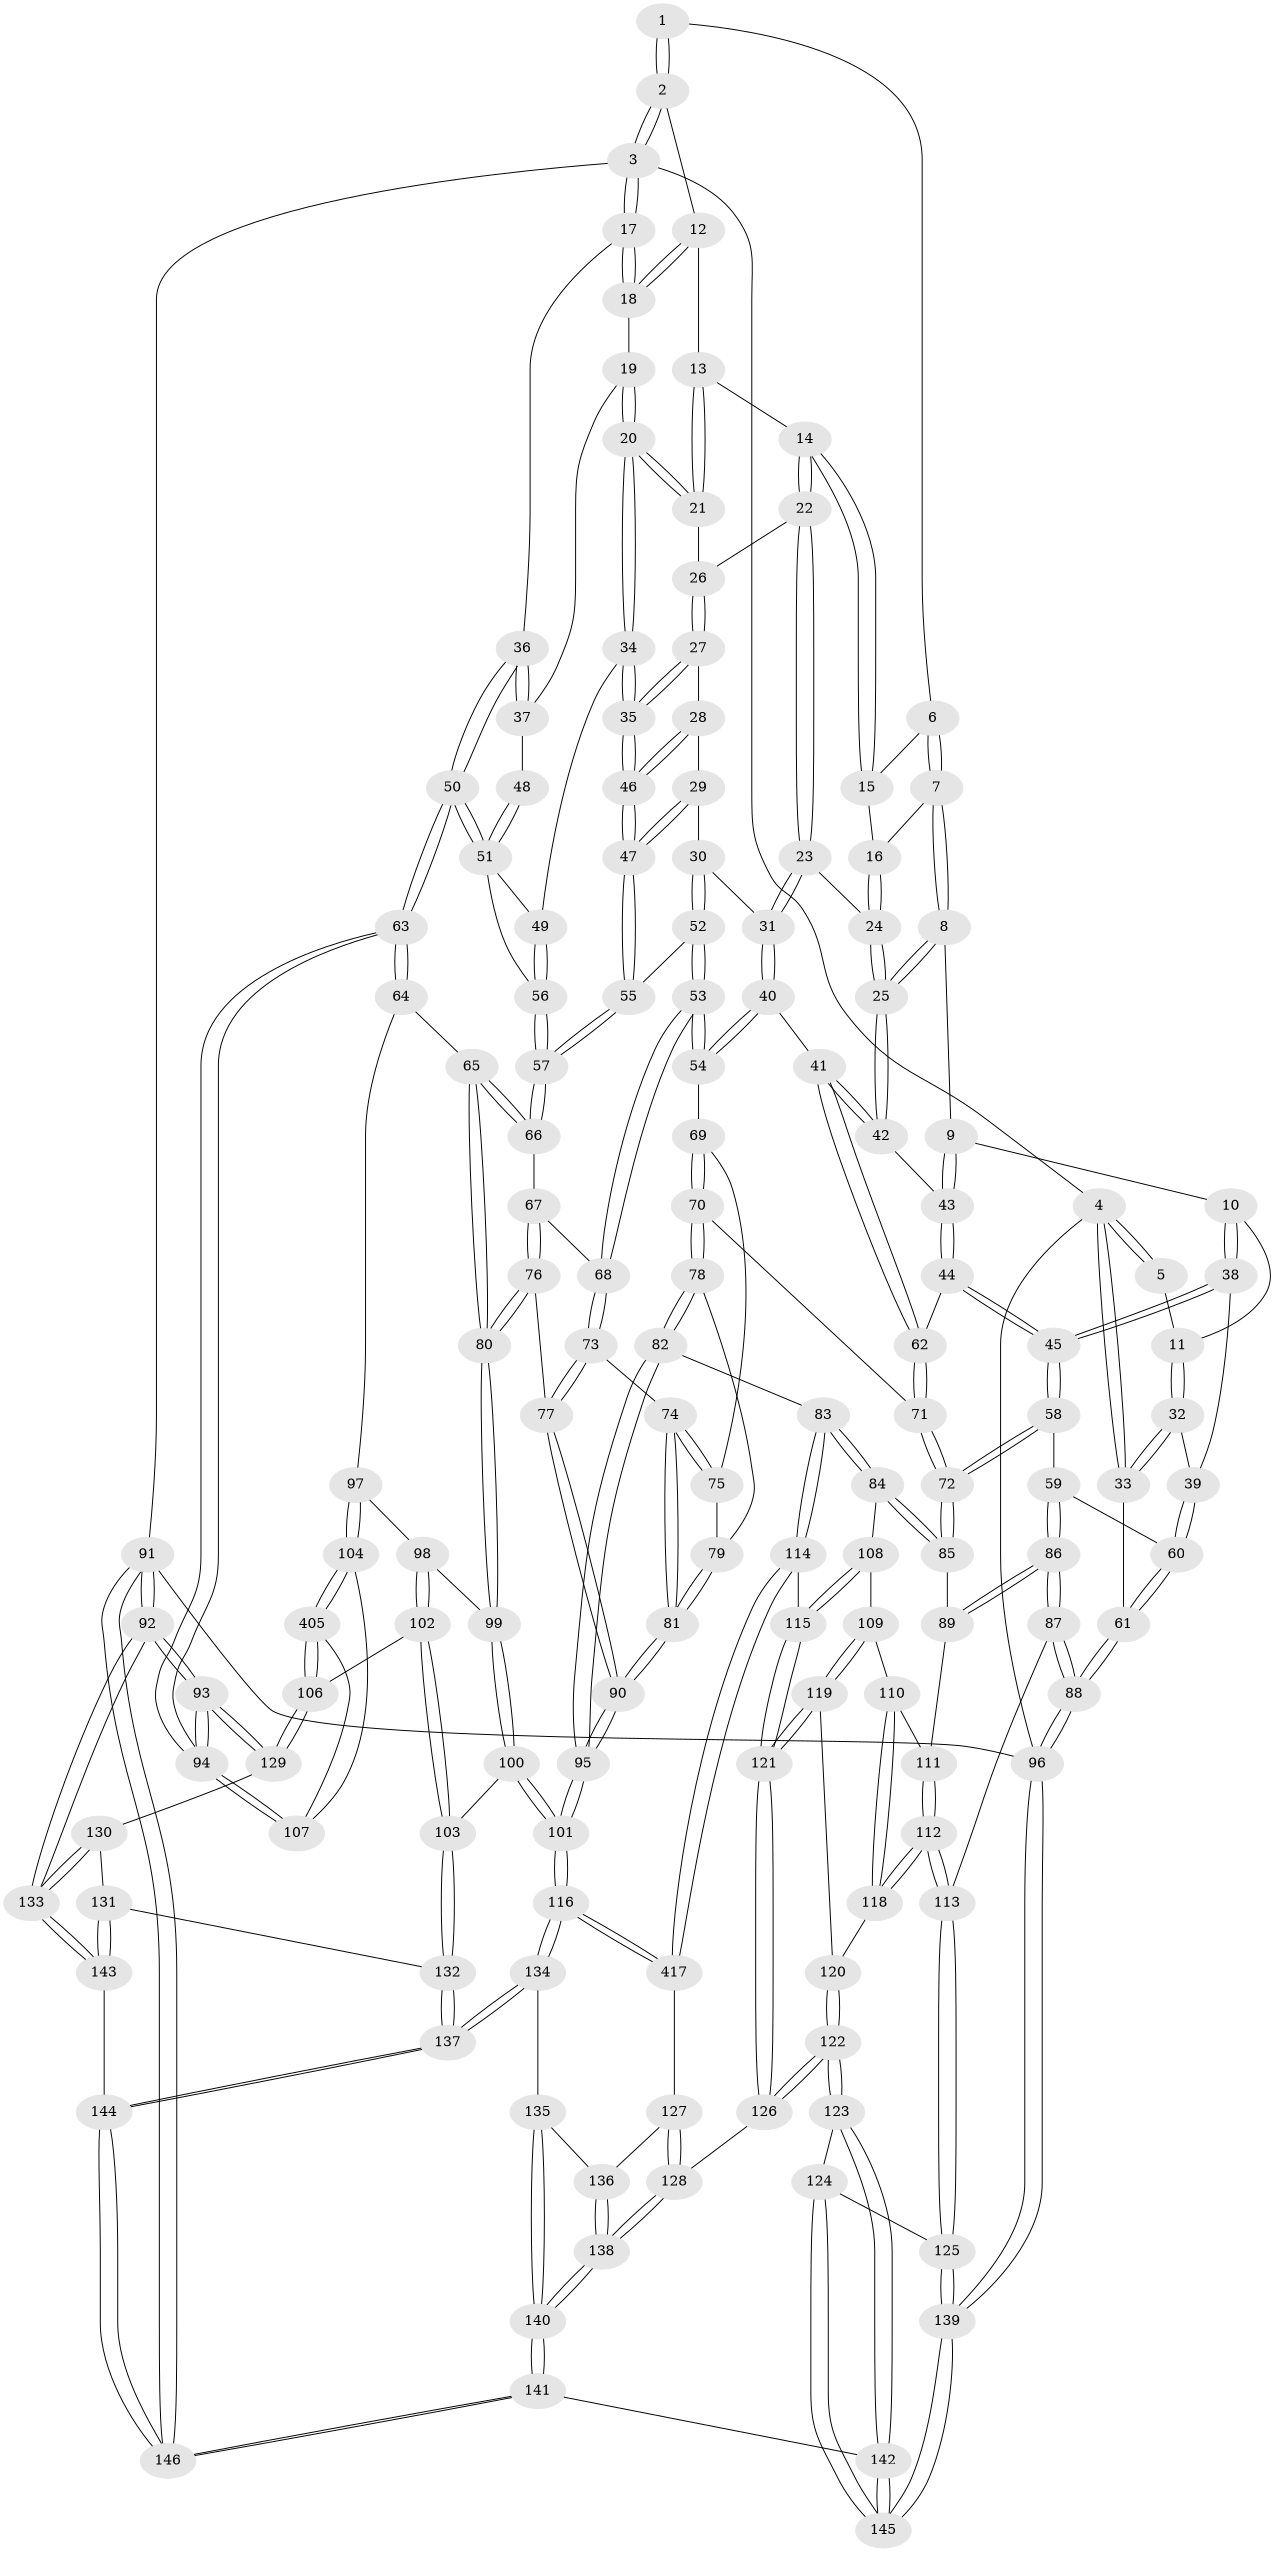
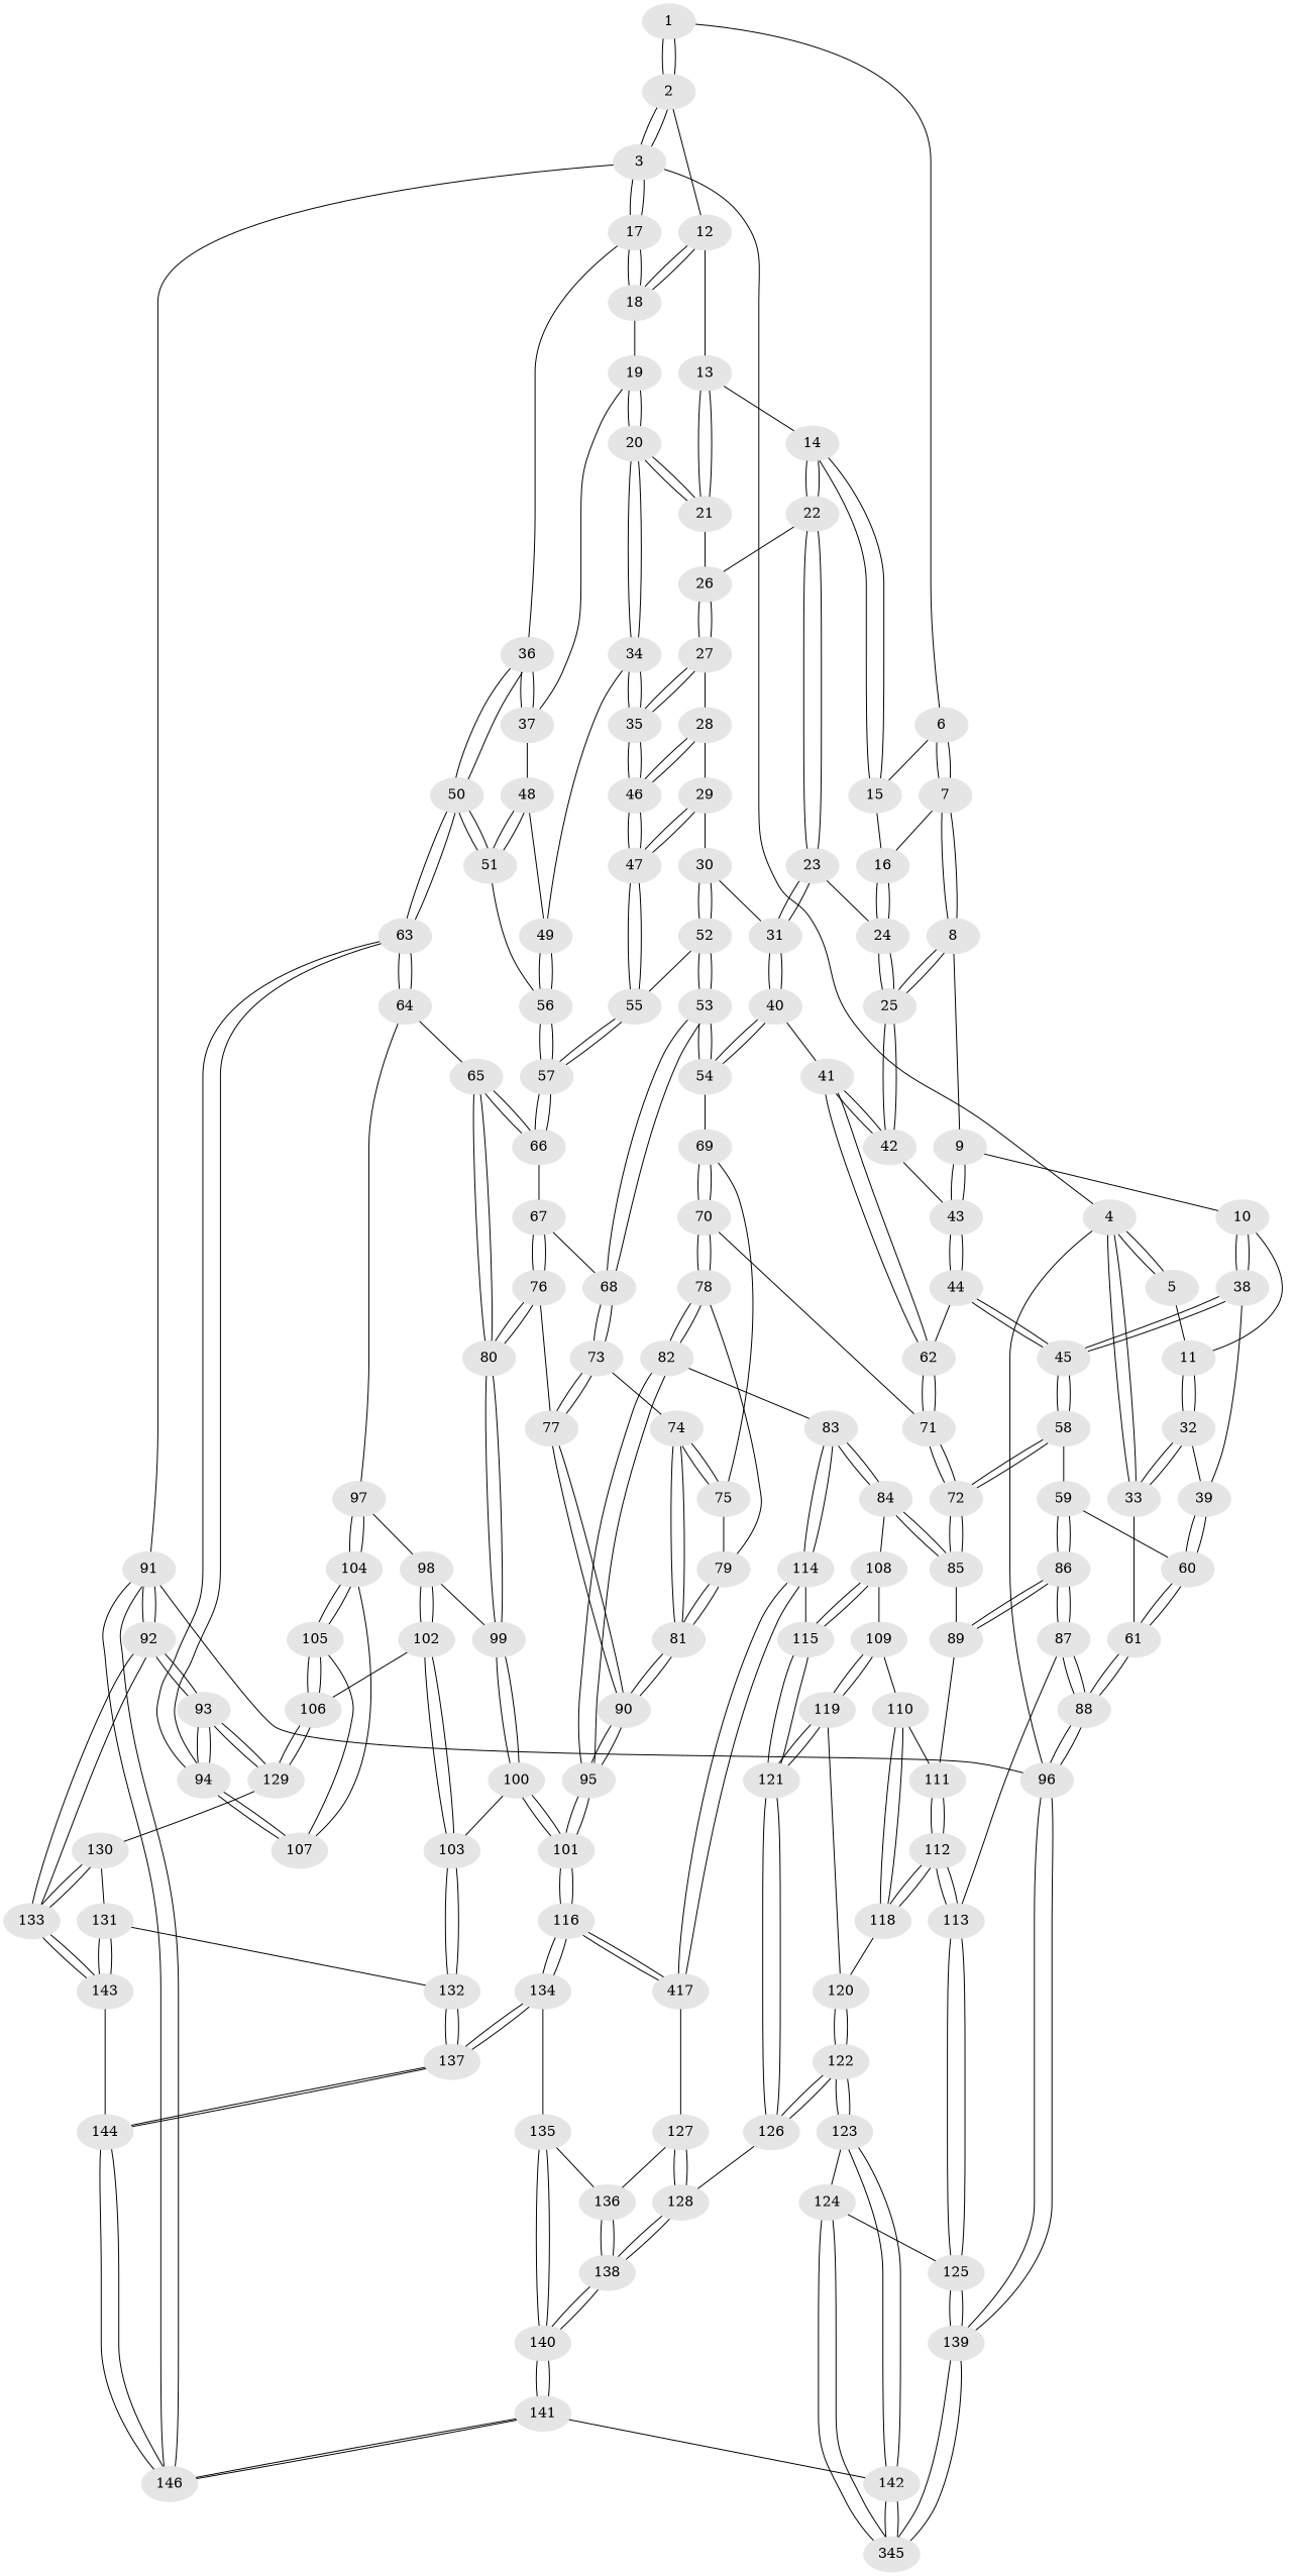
  graph {
    node [color=gray90 style=filled]
    1
    2
    6
    3
    12
    7
    15
    4
    17
    91
    13
    18
    5
    33
    96
    36
    92
    146
    11
    61
    139
    32
    8
    16
    9
    25
    24
    10
    43
    42
    38
    44
    39
    45
    14
    21
    19
    22
    26
    23
    37
    50
    20
    34
    48
    35
    49
    27
    31
    40
    28
    29
    46
    30
    47
    52
    55
    53
    41
    54
    60
    88
    56
    51
    63
    58
    62
    69
    71
    59
    72
    57
    64
    94
    68
    73
    70
    75
    66
    67
    86
    85
    89
    87
    65
    97
    107
    80
    98
    104
    99
    76
    77
    74
    78
    79
    82
    81
    90
    95
    83
    100
    84
    114
    101
    108
    115
    n108 [label=417]
    109
    111
    113
    125
    112
    93
    133
    129
    143
    130
    116
-   145
+   145 [label=345]
    102
-   105 [label=405]
+   105
    103
    106
    132
    134
    137
    110
    119
    121
    118
    120
    127
    126
    135
    128
    136
    122
    123
    124
    142
    138
    140
    131
    144
    141
    1 -- 2
    1 -- 2
    1 -- 6
    2 -- 3
    2 -- 3
    2 -- 12
    6 -- 7
    6 -- 7
    6 -- 15
    3 -- 4
    3 -- 17
    3 -- 17
    3 -- 91
    12 -- 13
    12 -- 18
    12 -- 18
    7 -- 8
    7 -- 8
    7 -- 16
    15 -- 16
    4 -- 5
    4 -- 5
    4 -- 33
    4 -- 33
    4 -- 96
    17 -- 18
    17 -- 18
    17 -- 36
    91 -- 96
    91 -- 92
    91 -- 92
    91 -- 146
    91 -- 146
    13 -- 14
    13 -- 21
    13 -- 21
    18 -- 19
    5 -- 11
    33 -- 61
    96 -- 139
    96 -- 139
    36 -- 37
    36 -- 37
    36 -- 50
    36 -- 50
    92 -- 93
    92 -- 93
    92 -- 133
    92 -- 133
    11 -- 32
    11 -- 32
    61 -- 88
    61 -- 88
    139 -- 145
    139 -- 145
    32 -- 33
    32 -- 33
    32 -- 39
    8 -- 9
    8 -- 25
    8 -- 25
    16 -- 24
    16 -- 24
    9 -- 10
    9 -- 43
    9 -- 43
    25 -- 42
    25 -- 42
    24 -- 25
    24 -- 25
    10 -- 11
    10 -- 38
    10 -- 38
    43 -- 44
    43 -- 44
    42 -- 43
    38 -- 39
    38 -- 45
    38 -- 45
    44 -- 45
    44 -- 45
    44 -- 62
    39 -- 60
    39 -- 60
    45 -- 58
    45 -- 58
    14 -- 15
    14 -- 15
    14 -- 22
    14 -- 22
    21 -- 26
    19 -- 37
    19 -- 20
    19 -- 20
    22 -- 26
    22 -- 23
    22 -- 23
    26 -- 27
    26 -- 27
    23 -- 24
    23 -- 31
    23 -- 31
    37 -- 48
    50 -- 51
    50 -- 51
    50 -- 63
    50 -- 63
    20 -- 21
    20 -- 21
    20 -- 34
    20 -- 34
    34 -- 35
    34 -- 35
    34 -- 49
-   51 -- 49
+   48 -- 49
    48 -- 51
    48 -- 51
    35 -- 46
    35 -- 46
    49 -- 56
    49 -- 56
    27 -- 35
    27 -- 35
    27 -- 28
    31 -- 40
    31 -- 40
    40 -- 41
    40 -- 54
    40 -- 54
    28 -- 29
    28 -- 46
    28 -- 46
    29 -- 30
    29 -- 47
    29 -- 47
    46 -- 47
    46 -- 47
    30 -- 31
    30 -- 52
    30 -- 52
    47 -- 55
    47 -- 55
    52 -- 55
    52 -- 53
    52 -- 53
    55 -- 57
    55 -- 57
    53 -- 54
    53 -- 54
    53 -- 68
    53 -- 68
    41 -- 42
    41 -- 42
    41 -- 62
    41 -- 62
    54 -- 69
    60 -- 61
    60 -- 61
    88 -- 96
    88 -- 96
    56 -- 57
    56 -- 57
    51 -- 56
    63 -- 64
    63 -- 64
    63 -- 94
    63 -- 94
    58 -- 59
    58 -- 72
    58 -- 72
    62 -- 71
    62 -- 71
    69 -- 70
    69 -- 70
    69 -- 75
    71 -- 72
    71 -- 72
    59 -- 60
    59 -- 86
    59 -- 86
    72 -- 85
    72 -- 85
    57 -- 66
    57 -- 66
    64 -- 65
    64 -- 97
    94 -- 107
    94 -- 107
    68 -- 73
    68 -- 73
    73 -- 77
    73 -- 77
    73 -- 74
    70 -- 71
    70 -- 78
    70 -- 78
    75 -- 79
    66 -- 67
    67 -- 68
    67 -- 76
    67 -- 76
    86 -- 89
    86 -- 89
    86 -- 87
    86 -- 87
    85 -- 89
    89 -- 111
    87 -- 88
    87 -- 88
    87 -- 113
    65 -- 66
    65 -- 66
    65 -- 80
    65 -- 80
    97 -- 98
    97 -- 104
    97 -- 104
    80 -- 99
    80 -- 99
    98 -- 99
    98 -- 102
    98 -- 102
    104 -- 107
    104 -- 105
    104 -- 105
    99 -- 100
    99 -- 100
    76 -- 80
    76 -- 80
    76 -- 77
    77 -- 90
    77 -- 90
    74 -- 75
    74 -- 75
    74 -- 81
    74 -- 81
    78 -- 79
    78 -- 82
    78 -- 82
    79 -- 81
    79 -- 81
    82 -- 95
    82 -- 95
    82 -- 83
    81 -- 90
    81 -- 90
    90 -- 95
    90 -- 95
    95 -- 101
    95 -- 101
    83 -- 84
    83 -- 84
    83 -- 114
    83 -- 114
    100 -- 101
    100 -- 101
    100 -- 103
    84 -- 85
    84 -- 85
    84 -- 108
    114 -- 115
    114 -- n108
    114 -- n108
    101 -- 116
    101 -- 116
    108 -- 115
    108 -- 115
    108 -- 109
    115 -- 121
    115 -- 121
    n108 -- 127
    109 -- 110
    109 -- 119
    109 -- 119
    111 -- 112
    111 -- 112
    113 -- 125
    113 -- 125
    125 -- 139
    125 -- 139
    112 -- 113
    112 -- 113
    112 -- 118
    112 -- 118
    93 -- 94
    93 -- 94
    93 -- 129
    93 -- 129
    133 -- 143
    133 -- 143
    129 -- 130
    143 -- 144
    130 -- 133
    130 -- 133
    130 -- 131
    116 -- n108
    116 -- n108
    116 -- 134
    116 -- 134
    102 -- 103
    102 -- 103
    102 -- 106
    105 -- 107
    105 -- 106
    105 -- 106
    103 -- 132
    103 -- 132
    106 -- 129
    106 -- 129
    132 -- 137
    132 -- 137
    134 -- 137
    134 -- 137
    134 -- 135
    137 -- 144
    137 -- 144
    110 -- 111
    110 -- 118
    110 -- 118
    119 -- 121
    119 -- 121
    119 -- 120
    121 -- 126
    121 -- 126
    118 -- 120
    120 -- 122
    120 -- 122
    127 -- 128
    127 -- 128
    127 -- 136
    126 -- 128
    135 -- 136
    135 -- 140
    135 -- 140
    128 -- 138
    128 -- 138
    136 -- 138
    136 -- 138
    122 -- 126
    122 -- 126
    122 -- 123
    122 -- 123
    123 -- 124
    123 -- 142
    123 -- 142
    124 -- 125
    124 -- 145
    124 -- 145
    142 -- 145
    142 -- 145
    138 -- 140
    138 -- 140
    140 -- 141
    140 -- 141
    131 -- 143
    131 -- 143
    131 -- 132
    144 -- 146
    144 -- 146
    141 -- 146
    141 -- 146
    141 -- 142
  }
